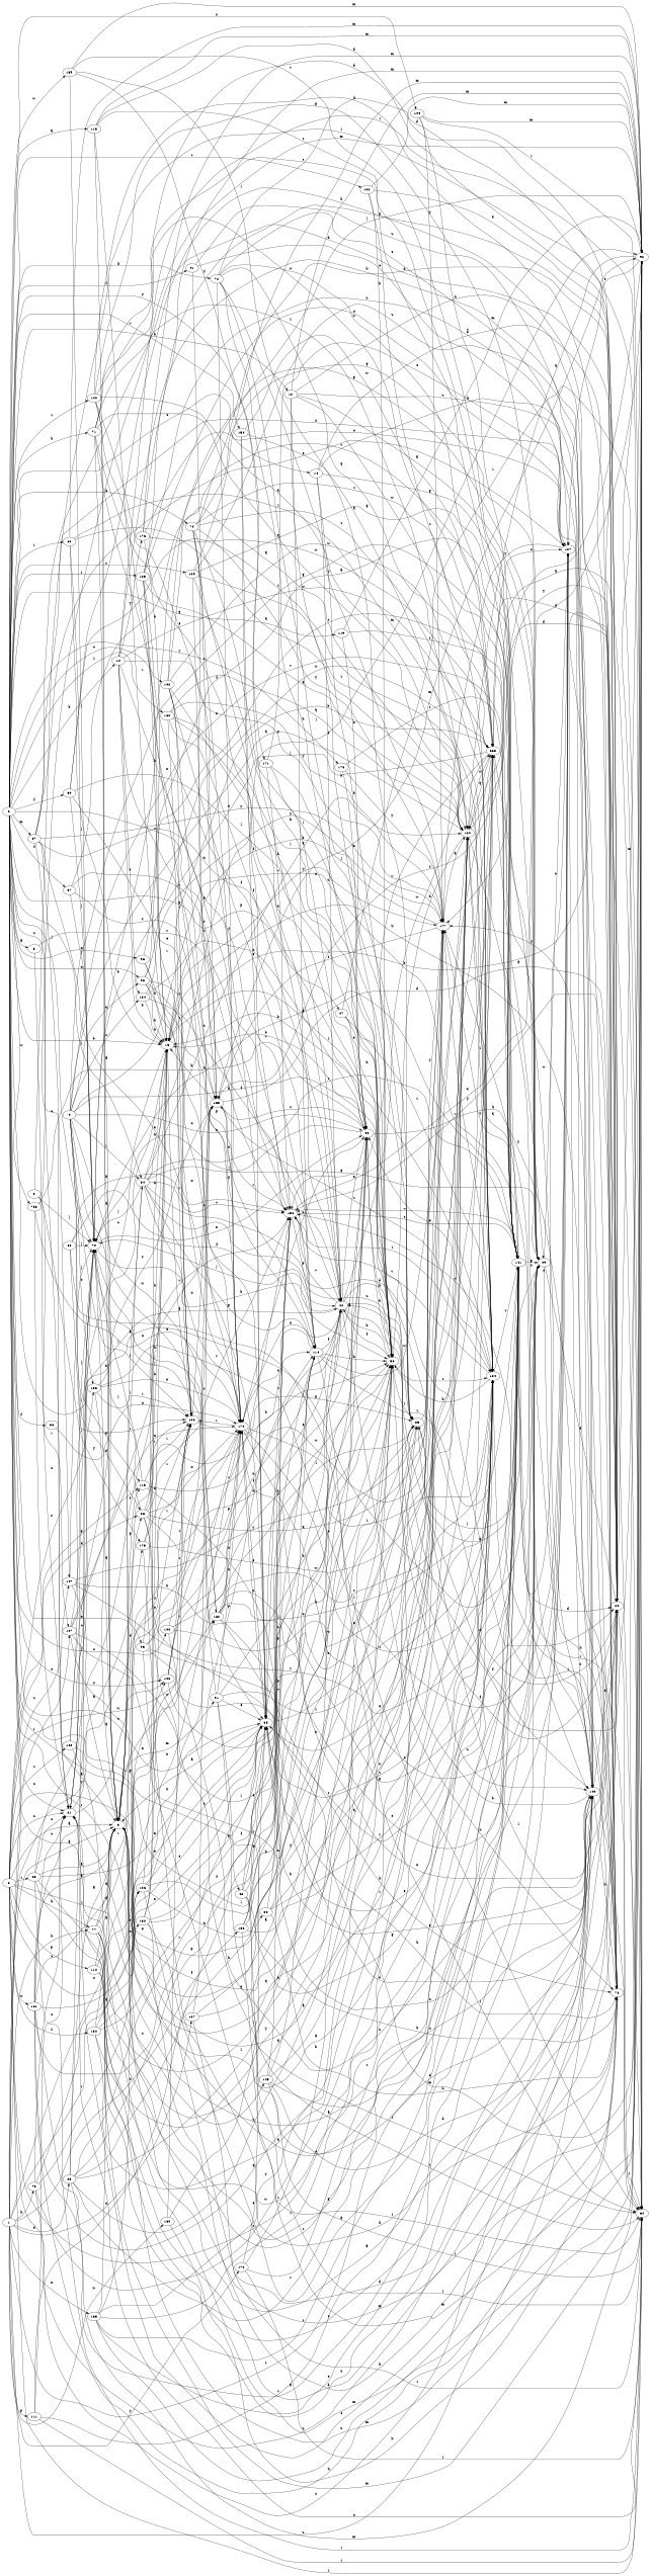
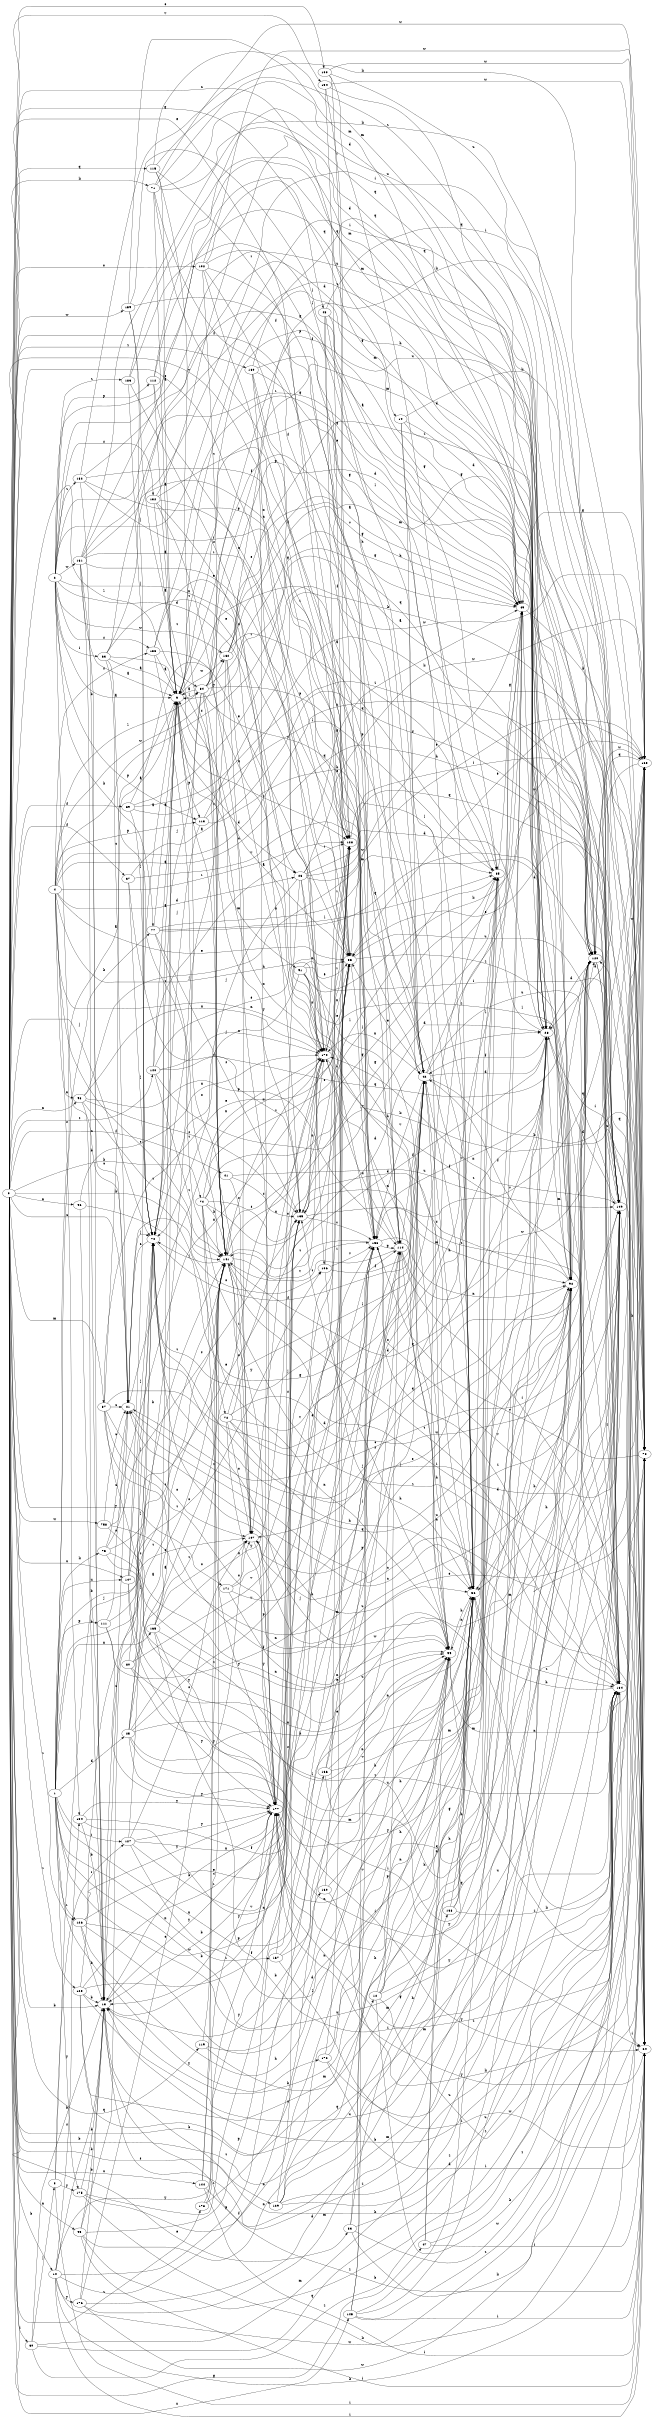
  strict digraph {
    rankdir=LR
    0
-   5
    10
    12
    13
    14
    21
    33
    35
-   36
    37
    39
    41
    42
    47
    48
    60
    70
    71
    72
    74
    84
    87
    95
    96
    98
    100
    102
    106
    115
    119
    125
    126
    129
    138
    140
    144
    145
    147
    154
    156
    n42 [label=758]
    159
    171
    178
    180
    64
    134
    78
    114
-   163 [label=663]
+   163
    176
    177
    149
    49
    56
    92
    184
    128
    28
    120
    170
    6
    135
    85
    107
    99
    141
    80
    1
    25
    75
    77
    111
    127
    160
    165
    166
    167
    172
    175
    26
    113
    162
    91
    2
    63
    112
    132
    133
    161
    182
    183
    3
    4
-   0 -> 5 [label=a]
    0 -> 10 [label=b]
    0 -> 12 [label=b]
    0 -> 13 [label=b]
    0 -> 14 [label=c]
    0 -> 21 [label=c]
    0 -> 33 [label=e]
    0 -> 35 [label=e]
-   0 -> 36 [label=f]
    0 -> 37 [label=f]
    0 -> 39 [label=f]
    0 -> 41 [label=f]
    0 -> 42 [label=f]
    0 -> 47 [label=g]
    0 -> 48 [label=g]
    0 -> 60 [label=i]
    0 -> 70 [label=j]
    0 -> 71 [label=k]
    0 -> 72 [label=k]
    0 -> 74 [label=k]
    0 -> 84 [label=l]
    0 -> 87 [label=m]
    0 -> 95 [label=n]
    0 -> 96 [label=n]
    0 -> 98 [label=n]
    0 -> 100 [label=o]
    0 -> 102 [label=o]
    0 -> 106 [label=o]
    0 -> 115 [label=q]
    0 -> 119 [label=q]
    0 -> 125 [label=r]
    0 -> 126 [label=r]
    0 -> 129 [label=s]
    0 -> 138 [label=t]
    0 -> 140 [label=t]
    0 -> 144 [label=u]
    0 -> 145 [label=u]
    0 -> 147 [label=u]
    0 -> 154 [label=v]
    0 -> 156 [label=v]
    0 -> n42 [label=w]
    0 -> 159 [label=w]
    0 -> 171 [label=y]
    0 -> 178 [label=z]
    0 -> 180 [label=z]
-   5 -> 21 [label=c]
-   5 -> 156 [label=v]
    10 -> 13 [label=b]
    10 -> 42 [label=f]
    10 -> 64 [label=i]
    10 -> 134 [label=s]
    10 -> 78 [label=k]
    10 -> 114 [label=p]
    10 -> 163 [label=w]
    10 -> 176 [label=y]
    10 -> 177 [label=y]
    12 -> 78 [label=k]
    12 -> 114 [label=p]
    12 -> 163 [label=w]
    12 -> 149 [label=u]
    12 -> 49 [label=g]
    12 -> 56 [label=h]
    12 -> 92 [label=m]
    13 -> 21 [label=c]
    13 -> 78 [label=k]
    13 -> 177 [label=y]
    13 -> 184 [label=z]
    13 -> 128 [label=r]
    14 -> 42 [label=f]
    14 -> 78 [label=k]
    14 -> 49 [label=g]
    14 -> 56 [label=h]
    14 -> 28 [label=d]
    21 -> 70 [label=j]
    21 -> 106 [label=o]
    21 -> 120 [label=q]
    21 -> 170 [label=x]
    33 -> 156 [label=v]
    33 -> 78 [label=k]
    33 -> 163 [label=w]
    33 -> 56 [label=h]
    33 -> 184 [label=z]
    35 -> 156 [label=v]
    35 -> 149 [label=u]
    35 -> 184 [label=z]
    35 -> 170 [label=x]
    35 -> 6 [label=a]
-   36 -> 170 [label=x]
    37 -> 70 [label=j]
    37 -> 156 [label=v]
    37 -> 120 [label=q]
    37 -> 135 [label=s]
    39 -> 35 [label=e]
    39 -> 70 [label=j]
    39 -> 78 [label=k]
    39 -> 184 [label=z]
    39 -> 85 [label=l]
    41 -> 149 [label=u]
    41 -> 135 [label=s]
    41 -> 107 [label=o]
    42 -> 35 [label=e]
    42 -> 70 [label=j]
    42 -> 156 [label=v]
    42 -> 78 [label=k]
    42 -> 163 [label=w]
    42 -> 149 [label=u]
    42 -> 56 [label=h]
    42 -> 28 [label=d]
    42 -> 170 [label=x]
    42 -> 99 [label=n]
    47 -> 64 [label=i]
    47 -> 56 [label=h]
    47 -> 184 [label=z]
    47 -> 99 [label=n]
    48 -> 35 [label=e]
    48 -> 64 [label=i]
    48 -> 114 [label=p]
    48 -> 49 [label=g]
    48 -> 56 [label=h]
    48 -> 28 [label=d]
    60 -> 13 [label=b]
-   60 -> 70 [label=j]
+   60 -> 3 [label=j]
    60 -> 92 [label=m]
    60 -> 184 [label=z]
    60 -> 120 [label=q]
    70 -> 21 [label=c]
    70 -> 42 [label=f]
    70 -> 56 [label=h]
    70 -> 6 [label=a]
    71 -> 42 [label=f]
    71 -> 114 [label=p]
    71 -> 163 [label=w]
    71 -> 184 [label=z]
    71 -> 28 [label=d]
    71 -> 120 [label=q]
    71 -> 6 [label=a]
    72 -> 163 [label=w]
    72 -> 177 [label=y]
    72 -> 56 [label=h]
    72 -> 28 [label=d]
    72 -> 120 [label=q]
    72 -> 170 [label=x]
    72 -> 85 [label=l]
    72 -> 107 [label=o]
    74 -> 177 [label=y]
    74 -> 49 [label=g]
    74 -> 184 [label=z]
    74 -> 28 [label=d]
    74 -> 170 [label=x]
    74 -> 135 [label=s]
    74 -> 85 [label=l]
    74 -> 99 [label=n]
-   74 -> 141 [label=t]
+   74 -> 141 [label=k]
    84 -> 13 [label=b]
    84 -> 70 [label=j]
    84 -> 156 [label=v]
    84 -> 114 [label=p]
    84 -> 149 [label=u]
    84 -> 49 [label=g]
    84 -> 92 [label=m]
    84 -> 28 [label=d]
    84 -> 120 [label=q]
    84 -> 170 [label=x]
    84 -> 6 [label=a]
    84 -> 141 [label=t]
    87 -> 21 [label=c]
    87 -> 35 [label=e]
    87 -> 177 [label=y]
    87 -> 149 [label=u]
    87 -> 28 [label=d]
    87 -> 6 [label=a]
    87 -> 107 [label=o]
    87 -> 99 [label=n]
    95 -> 13 [label=b]
    95 -> 64 [label=i]
    95 -> 114 [label=p]
    95 -> 184 [label=z]
    95 -> 99 [label=n]
    95 -> 141 [label=t]
    96 -> 13 [label=b]
    96 -> 49 [label=g]
    96 -> 170 [label=x]
    98 -> 13 [label=b]
    98 -> 114 [label=p]
    98 -> 163 [label=w]
    98 -> 170 [label=x]
    98 -> 135 [label=s]
    98 -> 141 [label=t]
    100 -> 163 [label=w]
    100 -> 149 [label=u]
    100 -> 56 [label=h]
    100 -> 128 [label=r]
    102 -> 42 [label=f]
    102 -> 114 [label=p]
    102 -> 163 [label=w]
    102 -> 49 [label=g]
    102 -> 128 [label=r]
    102 -> 170 [label=x]
    102 -> 141 [label=t]
    106 -> 42 [label=f]
    106 -> 156 [label=v]
    106 -> 56 [label=h]
    106 -> 128 [label=r]
    115 -> 92 [label=m]
    115 -> 128 [label=r]
    115 -> 28 [label=d]
    115 -> 6 [label=a]
    115 -> 141 [label=t]
    119 -> 92 [label=m]
    119 -> 99 [label=n]
    119 -> 141 [label=t]
    125 -> 13 [label=b]
    125 -> 42 [label=f]
    125 -> 149 [label=u]
    125 -> 92 [label=m]
    125 -> 128 [label=r]
    125 -> 120 [label=q]
    125 -> 107 [label=o]
    126 -> 13 [label=b]
    126 -> 35 [label=e]
    126 -> 114 [label=p]
    126 -> 177 [label=y]
    126 -> 56 [label=h]
    126 -> 28 [label=d]
    129 -> 149 [label=u]
    129 -> 49 [label=g]
    129 -> 56 [label=h]
    129 -> 92 [label=m]
    129 -> 184 [label=z]
    129 -> 135 [label=s]
    138 -> 56 [label=h]
    138 -> 92 [label=m]
    138 -> 184 [label=z]
    138 -> 28 [label=d]
    140 -> 35 [label=e]
    140 -> 78 [label=k]
    140 -> 49 [label=g]
    140 -> 120 [label=q]
    140 -> 170 [label=x]
    140 -> 6 [label=a]
    140 -> 141 [label=t]
    144 -> 64 [label=i]
    144 -> 177 [label=y]
    144 -> 92 [label=m]
    144 -> 141 [label=t]
    145 -> 156 [label=v]
    145 -> 64 [label=i]
    145 -> 149 [label=u]
    145 -> 184 [label=z]
    145 -> 28 [label=d]
    145 -> 99 [label=n]
    147 -> 70 [label=j]
    147 -> 177 [label=y]
    147 -> 184 [label=z]
    147 -> 6 [label=a]
    147 -> 141 [label=t]
    154 -> 35 [label=e]
    154 -> 156 [label=v]
    154 -> 163 [label=w]
    154 -> 120 [label=q]
    156 -> 114 [label=p]
    156 -> 92 [label=n]
    156 -> 184 [label=z]
    156 -> 141 [label=t]
    n42 -> 21 [label=c]
    n42 -> 92 [label=m]
    n42 -> 170 [label=x]
    n42 -> 99 [label=n]
    159 -> 42 [label=f]
    159 -> 70 [label=j]
    159 -> 92 [label=m]
    159 -> 85 [label=l]
    159 -> 141 [label=t]
    171 -> 156 [label=v]
    171 -> 85 [label=l]
    171 -> 107 [label=o]
    171 -> 99 [label=n]
    178 -> 177 [label=y]
    178 -> 99 [label=n]
    178 -> 141 [label=t]
    180 -> 42 [label=f]
    180 -> 177 [label=y]
    180 -> 56 [label=h]
    180 -> 128 [label=r]
    180 -> 120 [label=q]
    180 -> 85 [label=l]
    64 -> 13 [label=b]
    64 -> 21 [label=c]
    64 -> 177 [label=y]
    64 -> 120 [label=q]
    134 -> 13 [label=b]
    134 -> 42 [label=f]
    134 -> 177 [label=y]
    134 -> 99 [label=n]
    78 -> 21 [label=c]
    78 -> 156 [label=v]
    78 -> 177 [label=y]
    114 -> 42 [label=f]
    114 -> 64 [label=i]
    114 -> 163 [label=w]
    114 -> 56 [label=h]
    114 -> 170 [label=x]
    114 -> 141 [label=t]
    163 -> 13 [label=b]
    163 -> 35 [label=e]
    163 -> 70 [label=j]
    163 -> 156 [label=v]
    163 -> 49 [label=g]
    163 -> 28 [label=d]
    163 -> 120 [label=q]
    163 -> 107 [label=o]
    176 -> 13 [label=b]
    176 -> 163 [label=w]
    176 -> 92 [label=m]
    176 -> 28 [label=d]
    176 -> 107 [label=o]
    177 -> 13 [label=b]
    177 -> 35 [label=e]
    177 -> 120 [label=q]
    177 -> 135 [label=s]
    149 -> 21 [label=c]
    149 -> 35 [label=e]
    149 -> 78 [label=k]
    149 -> 163 [label=w]
    149 -> 177 [label=y]
    149 -> 56 [label=h]
    149 -> 28 [label=d]
    149 -> 170 [label=x]
    49 -> 35 [label=e]
    49 -> 78 [label=k]
    49 -> 28 [label=d]
    49 -> 6 [label=a]
    49 -> 107 [label=o]
    56 -> 13 [label=b]
    56 -> 42 [label=f]
    56 -> 184 [label=z]
    56 -> 85 [label=l]
    56 -> 99 [label=n]
    92 -> 42 [label=f]
    92 -> 70 [label=j]
    92 -> 120 [label=q]
    92 -> 135 [label=s]
    92 -> 107 [label=o]
    184 -> 156 [label=v]
    184 -> 64 [label=i]
    184 -> 177 [label=y]
    184 -> 56 [label=h]
    184 -> 6 [label=a]
    184 -> 99 [label=n]
    184 -> 141 [label=t]
    128 -> 135 [label=s]
    128 -> 85 [label=l]
    28 -> 42 [label=f]
    28 -> 156 [label=v]
    28 -> 64 [label=i]
    28 -> 92 [label=m]
    28 -> 6 [label=a]
    28 -> 85 [label=l]
    120 -> 163 [label=w]
    120 -> 149 [label=u]
    120 -> 56 [label=h]
    120 -> 184 [label=z]
    120 -> 28 [label=d]
    170 -> 35 [label=e]
    170 -> 184 [label=z]
    170 -> 128 [label=r]
    170 -> 107 [label=o]
    170 -> 99 [label=n]
    170 -> 141 [label=t]
    6 -> 84 [label=l]
    6 -> 49 [label=g]
    6 -> 92 [label=m]
    6 -> 128 [label=r]
    6 -> 26 [label=d]
    6 -> 113 [label=p]
    6 -> 162 [label=w]
    6 -> 91 [label=m]
    135 -> 13 [label=b]
    135 -> 156 [label=v]
    135 -> 92 [label=m]
    135 -> 184 [label=z]
    135 -> 28 [label=d]
    135 -> 170 [label=x]
    85 -> 177 [label=y]
    85 -> 49 [label=g]
    85 -> 6 [label=a]
    107 -> 177 [label=y]
    107 -> 149 [label=u]
    99 -> 13 [label=b]
    99 -> 70 [label=j]
    99 -> 78 [label=k]
    99 -> 56 [label=h]
    99 -> 135 [label=s]
    141 -> 70 [label=j]
    141 -> 156 [label=v]
    141 -> 64 [label=i]
    141 -> 177 [label=y]
    141 -> 49 [label=g]
    141 -> 28 [label=d]
    141 -> 120 [label=q]
    141 -> 6 [label=a]
    141 -> 85 [label=l]
    141 -> 107 [label=o]
    80 -> 70 [label=j]
    80 -> 156 [label=v]
    80 -> 64 [label=i]
    80 -> 128 [label=r]
    80 -> 99 [label=n]
    1 -> 106 [label=o]
    1 -> 126 [label=r]
    1 -> 147 [label=u]
    1 -> 149 [label=u]
    1 -> 6 [label=a]
    1 -> 141 [label=t]
    1 -> 25 [label=d]
    1 -> 75 [label=k]
    1 -> 77 [label=k]
    1 -> 111 [label=p]
    1 -> 127 [label=r]
    1 -> 160 [label=w]
    1 -> 165 [label=x]
    1 -> 166 [label=x]
    1 -> 167 [label=x]
    1 -> 172 [label=y]
    1 -> 175 [label=y]
    25 -> 70 [label=j]
    25 -> 156 [label=v]
    25 -> 114 [label=p]
    25 -> 177 [label=y]
    25 -> 56 [label=h]
    25 -> 92 [label=m]
    25 -> 6 [label=a]
    25 -> 85 [label=l]
    25 -> 141 [label=t]
    75 -> 21 [label=c]
    75 -> 35 [label=e]
    75 -> 163 [label=w]
    75 -> 149 [label=u]
    75 -> 135 [label=s]
    77 -> 92 [label=m]
    77 -> 120 [label=q]
    77 -> 6 [label=a]
    77 -> 135 [label=s]
    77 -> 85 [label=l]
    77 -> 141 [label=t]
    111 -> 21 [label=c]
    111 -> 42 [label=f]
    111 -> 64 [label=i]
    111 -> 141 [label=t]
    127 -> 70 [label=j]
    127 -> 156 [label=v]
    127 -> 177 [label=y]
    127 -> 170 [label=x]
    127 -> 85 [label=l]
    127 -> 107 [label=o]
    160 -> 78 [label=k]
    160 -> 56 [label=h]
    160 -> 128 [label=r]
    165 -> 177 [label=y]
    165 -> 149 [label=u]
    165 -> 184 [label=z]
    165 -> 170 [label=x]
    165 -> 6 [label=a]
    165 -> 107 [label=o]
    165 -> 141 [label=t]
    166 -> 35 [label=e]
    166 -> 114 [label=p]
    166 -> 92 [label=m]
    166 -> 120 [label=q]
    166 -> 99 [label=n]
    167 -> 64 [label=i]
    167 -> 56 [label=h]
    167 -> 135 [label=s]
    167 -> 99 [label=n]
    172 -> 35 [label=e]
    172 -> 64 [label=i]
    172 -> 56 [label=h]
    172 -> 184 [label=z]
    175 -> 13 [label=b]
    175 -> 78 [label=k]
    175 -> 128 [label=r]
    175 -> 99 [label=n]
    26 -> 13 [label=b]
    26 -> 70 [label=j]
    26 -> 156 [label=v]
    26 -> 64 [label=i]
    26 -> 163 [label=w]
    26 -> 128 [label=r]
    26 -> 28 [label=d]
    26 -> 120 [label=q]
    26 -> 170 [label=x]
    113 -> 70 [label=j]
    113 -> 78 [label=k]
    113 -> 163 [label=w]
    113 -> 56 [label=h]
    162 -> 70 [label=j]
    162 -> 78 [label=k]
    162 -> 49 [label=g]
    162 -> 92 [label=m]
    162 -> 184 [label=z]
    162 -> 170 [label=x]
    162 -> 85 [label=l]
    162 -> 107 [label=o]
    91 -> 35 [label=e]
    91 -> 70 [label=j]
    91 -> 64 [label=i]
    91 -> 78 [label=k]
    91 -> 56 [label=h]
    91 -> 184 [label=z]
    91 -> 170 [label=x]
    2 -> 21 [label=c]
    2 -> 64 [label=i]
    2 -> 149 [label=u]
    2 -> 184 [label=z]
    2 -> 120 [label=q]
    2 -> 170 [label=x]
    2 -> 6 [label=a]
    2 -> 77 [label=k]
    2 -> 26 [label=d]
    2 -> 113 [label=p]
    2 -> 162 [label=w]
    2 -> 63 [label=i]
    2 -> 112 [label=p]
    2 -> 132 [label=s]
    2 -> 133 [label=s]
    2 -> 161 [label=w]
    2 -> 182 [label=z]
    2 -> 183 [label=z]
    63 -> 21 [label=c]
    63 -> 35 [label=e]
    63 -> 64 [label=i]
    63 -> 28 [label=d]
    63 -> 6 [label=a]
    63 -> 135 [label=s]
    63 -> 141 [label=t]
    112 -> 149 [label=u]
    112 -> 92 [label=m]
    112 -> 170 [label=x]
    112 -> 6 [label=a]
    132 -> 35 [label=e]
    132 -> 42 [label=f]
    132 -> 177 [label=y]
    132 -> 120 [label=q]
    132 -> 170 [label=x]
    132 -> 6 [label=a]
    133 -> 49 [label=g]
    133 -> 128 [label=r]
    133 -> 170 [label=x]
    133 -> 6 [label=a]
    133 -> 107 [label=o]
    161 -> 13 [label=b]
    161 -> 21 [label=c]
    161 -> 35 [label=e]
    161 -> 78 [label=k]
    161 -> 49 [label=g]
    161 -> 128 [label=r]
    161 -> 120 [label=q]
    161 -> 6 [label=a]
    161 -> 99 [label=n]
    182 -> 13 [label=b]
    182 -> 42 [label=f]
    182 -> 78 [label=k]
    182 -> 114 [label=p]
    182 -> 49 [label=g]
    182 -> 128 [label=r]
    183 -> 70 [label=j]
    183 -> 92 [label=m]
    183 -> 135 [label=s]
    183 -> 85 [label=l]
    3 -> 70 [label=j]
    3 -> 64 [label=i]
    3 -> 127 [label=r]
    3 -> 175 [label=y]
    4 -> 35 [label=e]
    4 -> 84 [label=l]
    4 -> 98 [label=n]
    4 -> 134 [label=s]
    4 -> 149 [label=u]
    4 -> 49 [label=g]
    4 -> 56 [label=h]
    4 -> 128 [label=r]
    4 -> 120 [label=q]
    4 -> 99 [label=n]
    4 -> 141 [label=t]
    4 -> 26 [label=d]
    4 -> 113 [label=p]
    4 -> 162 [label=w]
    4 -> 133 [label=s]
  }
